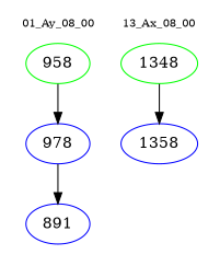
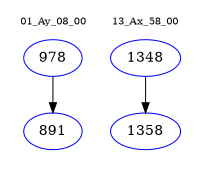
  digraph {
    node [color=blue]
    edge [color=black]
-   n1 [color=green label=958]
    n2 [label=978]
    n3 [label=891]
-   n4 [color=green label=1348]
+   n4 [label=1348]
    n5 [label=1358]
    subgraph cluster_1 {
      color=white
      fontsize=10
      label="01_Ay_08_00"
-     n1
      n2
      n3
    }
    subgraph cluster_2 {
      color=white
      fontsize=10
-     label="13_Ax_08_00"
+     label="13_Ax_58_00"
      n4
      n5
    }
-   n1 -> n2
    n2 -> n3
    n4 -> n5
  }
